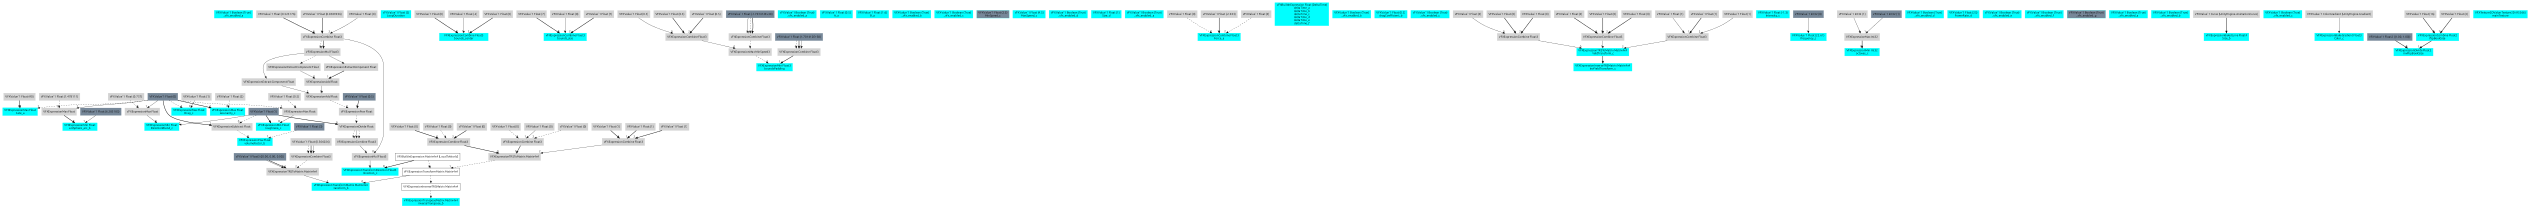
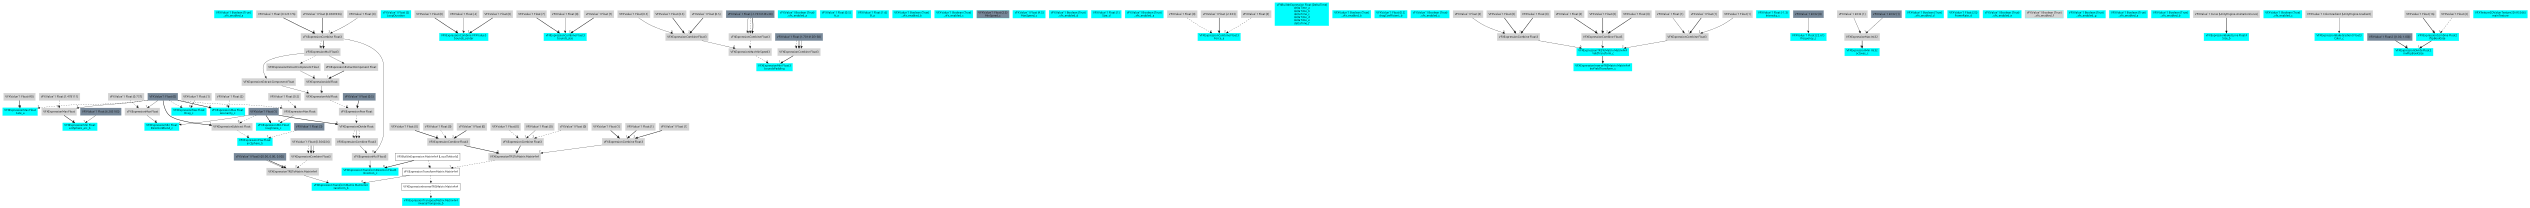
  digraph {
    fontname=Ubuntu
    node [color=lightgray fontname=Ubuntu shape=box style=filled]
    edge [fontname=Ubuntu headlabel=0 style=bold]
    n1 [color=cyan label="VFXValue`1 Boolean (True)\n_vfx_enabled_a"]
    n2 [color=cyan label="VFXExpressionMax Float\nRate_a"]
    n3 [label="VFXValue`1 Float (40)"]
    n4 [color=lightslategray label="VFXValue`1 Float (0)"]
    n5 [label="VFXExpressionMax Float"]
    n6 [label="VFXExpressionSubtract Float"]
    n7 [label="VFXExpressionMax Float"]
    n8 [color=cyan label="VFXExpressionMax Float\nDrag_c"]
    n9 [label="VFXExpressionMax Float"]
    n10 [color=cyan label="VFXExpressionMax Float\nlacunarity_c"]
    n11 [color=cyan label="VFXExpressionMin Float\narcSphere_arc_b"]
-   n12 [color=cyan label="VFXExpressionPow Float\nvolumeFactor_b"]
+   n12 [color=cyan label="VFXExpressionPow Float\narcSphere_b"]
    n13 [color=cyan label="VFXExpressionMin Float\nDirectionBlend_c"]
    n14 [color=cyan label="VFXExpressionMin Float\nroughness_c"]
    n15 [color=cyan label="VFXValue`1 Float (2)\nLoopDuration"]
-   n16 [color=cyan label="VFXExpressionCombine Float3\nbounds_center"]
+   n16 [color=cyan label="VFXExpressionCombine VFXValue3\nbounds_center"]
    n17 [label="VFXValue`1 Float (0)"]
    n18 [label="VFXValue`1 Float (-2)"]
    n19 [label="VFXValue`1 Float (0)"]
    n20 [color=cyan label="VFXExpressionCombine Float3\nbounds_size"]
    n21 [label="VFXValue`1 Float (7)"]
    n22 [label="VFXValue`1 Float (8)"]
    n23 [label="VFXValue`1 Float (7)"]
    n24 [color=cyan label="VFXExpressionMin Float3\nboundsPadding"]
    n25 [label="VFXExpressionMax MinSpeed3"]
    n26 [label="VFXExpressionCombine Float3"]
    n27 [label="VFXValue`1 Float (0.5)"]
    n28 [label="VFXValue`1 Float (0.5)"]
    n29 [label="VFXValue`1 Float (0.5)"]
    n30 [label="VFXExpressionCombine Float3"]
    n31 [color=lightslategray label="VFXValue`1 Float (-1.701412E+38)"]
    n32 [label="VFXExpressionCombine Float3"]
    n33 [color=lightslategray label="VFXValue`1 Float (1.701412E+38)"]
    n34 [color=cyan label="VFXValue`1 Boolean (True)\n_vfx_enabled_a"]
    n35 [color=cyan label="VFXValue`1 Float (0.5)\nA_a"]
    n36 [color=cyan label="VFXValue`1 Float (1.6)\nB_a"]
    n37 [color=cyan label="VFXValue`1 Boolean (True)\n_vfx_enabled_b"]
    n38 [label="VFXValue`1 Float (1.478111)"]
    n39 [color=lightslategray label="VFXValue`1 Float (6.283185)"]
    n40 [color=cyan label="VFXExpressionTransformMatrix Matrix4x4\ntransform_b"]
    n41 [label="VFXExpressionTransformMatrix Matrix4x4" color="" style=""]
    n42 [label="VFXExpressionInverseTRSMatrix Matrix4x4" color="" style=""]
    n43 [color=cyan label="VFXExpressionTransposeMatrix Matrix4x4\ninverseTranspose_b"]
    n44 [label="VFXBuiltInExpression Matrix4x4 (LocalToWorld)" color="" style=""]
    n45 [color=cyan label="VFXExpressionTransformDirection Float3\nDirection_c"]
    n46 [label="VFXExpressionTRSToMatrix Matrix4x4"]
    n47 [label="VFXExpressionCombine Float3"]
    n48 [label="VFXValue`1 Float (0)"]
    n49 [label="VFXValue`1 Float (0)"]
    n50 [label="VFXValue`1 Float (0)"]
    n51 [label="VFXExpressionCombine Float3"]
    n52 [label="VFXValue`1 Float (0)"]
    n53 [label="VFXValue`1 Float (0)"]
    n54 [label="VFXValue`1 Float (0)"]
    n55 [label="VFXExpressionCombine Float3"]
    n56 [label="VFXValue`1 Float (1)"]
    n57 [label="VFXValue`1 Float (1)"]
    n58 [label="VFXValue`1 Float (1)"]
    n59 [label="VFXExpressionTRSToMatrix Matrix4x4"]
    n60 [color=lightslategray label="VFXValue`1 Float3 ((0.00, 0.00, 0.00))"]
    n61 [label="VFXExpressionCombine Float3"]
    n62 [label="VFXValue`1 Float (0.306026)"]
    n63 [color=lightslategray label="VFXValue`1 Float (1)"]
    n64 [label="VFXExpressionDivide Float"]
    n65 [label="VFXExpressionCombine Float3"]
    n66 [color=lightslategray label="VFXValue`1 Float (3)"]
    n67 [color=cyan label="VFXValue`1 Boolean (True)\n_vfx_enabled_c"]
    n68 [label="VFXExpressionMul Float3"]
    n69 [label="VFXExpressionCombine Float3"]
    n70 [label="VFXExpressionMul Float3"]
    n71 [label="VFXExpressionExtractComponent Float"]
    n72 [label="VFXExpressionExtractComponent Float"]
    n73 [label="VFXExpressionExtractComponent Float"]
    n74 [label="VFXValue`1 Float (0.525176)"]
    n75 [label="VFXValue`1 Float (0.8509936)"]
    n76 [label="VFXValue`1 Float (0)"]
    n77 [label="VFXExpressionPow Float"]
    n78 [label="VFXExpressionAdd Float"]
    n79 [label="VFXExpressionAdd Float"]
    n80 [color=lightslategray label="VFXValue`1 Float (0.5)"]
    n81 [color=cyan fillcolor=lightslategray label="VFXValue`1 Float (2.5)\nMinSpeed_c"]
    n82 [color=cyan label="VFXValue`1 Float (4.5)\nMaxSpeed_c"]
    n83 [label="VFXValue`1 Float (0.757)"]
    n84 [color=cyan label="VFXValue`1 Boolean (True)\n_vfx_enabled_d"]
    n85 [color=cyan label="VFXValue`1 Float (1)\nSize_d"]
    n86 [color=cyan label="VFXValue`1 Boolean (True)\n_vfx_enabled_a"]
    n87 [color=cyan label="VFXExpressionCombine Float3\nForce_a"]
    n88 [label="VFXValue`1 Float (0)"]
    n89 [label="VFXValue`1 Float (-2.943)"]
    n90 [label="VFXValue`1 Float (0)"]
    n91 [color=cyan label="VFXBuiltInExpression Float (DeltaTime)\ndeltaTime_a\ndeltaTime_b\ndeltaTime_c\ndeltaTime_d\ndeltaTime_e\ndeltaTime_f"]
    n92 [color=cyan label="VFXValue`1 Boolean (True)\n_vfx_enabled_b"]
    n93 [color=cyan label="VFXValue`1 Float (0.5)\ndragCoefficient_b"]
    n94 [color=cyan label="VFXValue`1 Boolean (True)\n_vfx_enabled_c"]
    n95 [color=cyan label="VFXExpressionInverseTRSMatrix Matrix4x4\nInvFieldTransform_c"]
    n96 [color=cyan label="VFXExpressionTRSToMatrix Matrix4x4\nFieldTransform_c"]
    n97 [label="VFXExpressionCombine Float3"]
    n98 [label="VFXValue`1 Float (0)"]
    n99 [label="VFXValue`1 Float (0)"]
    n100 [label="VFXValue`1 Float (0)"]
    n101 [label="VFXExpressionCombine Float3"]
    n102 [label="VFXValue`1 Float (0)"]
    n103 [label="VFXValue`1 Float (0)"]
    n104 [label="VFXValue`1 Float (0)"]
    n105 [label="VFXExpressionCombine Float3"]
    n106 [label="VFXValue`1 Float (1)"]
    n107 [label="VFXValue`1 Float (1)"]
    n108 [label="VFXValue`1 Float (1)"]
    n109 [color=cyan label="VFXValue`1 Float (-1.3)\nIntensity_c"]
    n110 [label="VFXValue`1 Float (1)"]
    n111 [color=cyan label="VFXValue`1 Float (22.61)\nfrequency_c"]
    n112 [color=cyan label="VFXExpressionMin Int32\noctaves_c"]
    n113 [label="VFXExpressionMax Int32"]
    n114 [label="VFXValue`1 Int32 (1)"]
    n115 [color=lightslategray label="VFXValue`1 Int32 (1)"]
    n116 [color=lightslategray label="VFXValue`1 Int32 (8)"]
    n117 [label="VFXValue`1 Float (0.5)"]
    n118 [label="VFXValue`1 Float (2)"]
    n119 [color=cyan label="VFXValue`1 Boolean (True)\n_vfx_enabled_d"]
    n120 [color=cyan label="VFXValue`1 Float (25)\nFrameRate_d"]
    n121 [color=cyan label="VFXValue`1 Boolean (True)\n_vfx_enabled_e"]
-   n122 [color=cyan label="VFXValue`1 Boolean (True)\n_vfx_enabled_f"]
-   n123 [color=cyan label="VFXValue`1 Boolean (True)\n_vfx_enabled_g" fillcolor=lightslategray]
+   n122 [color=cyan label="VFXValue`1 Boolean (True)\n_vfx_enabled_f" fillcolor=lightgray]
+   n123 [color=cyan label="VFXValue`1 Boolean (True)\n_vfx_enabled_g"]
    n124 [color=cyan label="VFXValue`1 Boolean (True)\n_vfx_enabled_a"]
    n125 [color=cyan label="VFXValue`1 Boolean (True)\n_vfx_enabled_b"]
    n126 [color=cyan label="VFXExpressionBakeCurve Float4\nSize_b"]
    n127 [label="VFXValue`1 Curve (UnityEngine.AnimationCurve)"]
    n128 [color=cyan label="VFXValue`1 Boolean (True)\n_vfx_enabled_c"]
    n129 [color=cyan label="VFXExpressionBakeGradient Float3\nColor_c"]
    n130 [label="VFXValue`1 ColorGradient (UnityEngine.Gradient)"]
    n131 [color=cyan label="VFXExpressionCombine Float2\nflipBookSize"]
    n132 [color=cyan label="VFXExpressionDivide Float2\ninvFlipBookSize"]
    n133 [label="VFXValue`1 Float (16)"]
    n134 [label="VFXValue`1 Float (4)"]
    n135 [color=lightslategray label="VFXValue`1 Float2 ((1.00, 1.00))"]
    n136 [color=cyan label="VFXTexture2DValue Texture2D (45566)\nmainTexture"]
    n3 -> n2
    n4 -> n2 [headlabel=1 style=dashed]
    n4 -> n5 [headlabel=1 style=solid]
    n4 -> n6 [headlabel=1]
    n4 -> n7 [headlabel=1 style=solid]
    n4 -> n8 [headlabel=1 style=dashed]
    n4 -> n9 [headlabel=1 style=dashed]
    n4 -> n10 [headlabel=1]
    n5 -> n11
    n6 -> n12 [style=dashed]
    n7 -> n13 [style=solid]
    n9 -> n14 [style=solid]
    n17 -> n16
    n18 -> n16 [headlabel=1 style=solid]
    n19 -> n16 [headlabel=2]
    n21 -> n20
    n22 -> n20 [headlabel=1 style=solid]
    n23 -> n20 [headlabel=2]
    n25 -> n24 [style=dashed]
    n26 -> n25 [style=solid]
    n27 -> n26 [style=solid]
    n28 -> n26 [headlabel=1]
    n29 -> n26 [headlabel=2]
    n30 -> n25 [headlabel=1 style=dashed]
    n31 -> n30 [style=solid]
    n31 -> n30 [headlabel=1 style=dashed]
    n31 -> n30 [headlabel=2]
    n32 -> n24 [headlabel=1]
    n33 -> n32 [style=dashed]
    n33 -> n32 [headlabel=1]
    n33 -> n32 [headlabel=2 style=solid]
    n38 -> n5 [style=dashed]
    n39 -> n11 [headlabel=1 style=solid]
    n41 -> n40 [style=solid]
    n41 -> n42 [style=dashed headlabel=""]
    n42 -> n43 [style=dashed headlabel=""]
    n44 -> n41 [style=dashed]
    n44 -> n45
    n46 -> n41 [headlabel=1 style=dashed]
    n47 -> n46
    n48 -> n47
    n49 -> n47 [headlabel=1 style=dashed]
    n50 -> n47 [headlabel=2]
    n51 -> n46 [headlabel=1]
    n52 -> n51 [style=dashed]
    n53 -> n51 [headlabel=1 style=solid]
    n54 -> n51 [headlabel=2 style=dashed]
    n55 -> n46 [headlabel=2 style=solid]
    n56 -> n55
    n57 -> n55 [headlabel=1]
    n58 -> n55 [headlabel=2]
    n59 -> n40 [headlabel=1 style=solid]
    n60 -> n59 [style=solid]
    n60 -> n59 [headlabel=1]
    n61 -> n59 [headlabel=2 style=dashed]
    n62 -> n61 [style=dashed]
    n62 -> n61 [headlabel=1]
    n62 -> n61 [headlabel=2 style=solid]
    n63 -> n6 [style=dashed]
    n63 -> n13 [headlabel=1 style=solid]
    n63 -> n14 [headlabel=1]
    n63 -> n64
    n64 -> n65 [style=dashed]
    n64 -> n65 [headlabel=1 style=solid]
    n64 -> n65 [headlabel=2 style=dashed]
    n65 -> n68 [headlabel=1 style=solid]
    n66 -> n12 [headlabel=1 style=dashed]
    n68 -> n45 [headlabel=1 style=solid]
    n69 -> n68 [style=solid]
    n69 -> n70 [style=dashed]
    n69 -> n70 [headlabel=1]
    n70 -> n71 [style=dashed headlabel=""]
    n70 -> n72 [style=solid headlabel=""]
    n70 -> n73 [style=solid headlabel=""]
    n71 -> n79 [style=solid]
    n72 -> n79 [headlabel=1]
    n73 -> n78 [headlabel=1 style=solid]
    n74 -> n69
    n75 -> n69 [headlabel=1]
    n76 -> n69 [headlabel=2 style=solid]
    n77 -> n64 [headlabel=1 style=dashed]
    n78 -> n77 [style=dashed]
    n79 -> n78 [style=solid]
    n80 -> n77 [headlabel=1]
    n83 -> n7 [style=dashed]
    n88 -> n87 [style=dashed]
    n89 -> n87 [headlabel=1]
    n90 -> n87 [headlabel=2 style=dashed]
    n96 -> n95 [headlabel=""]
    n97 -> n96 [style=solid]
    n98 -> n97 [style=solid]
    n99 -> n97 [headlabel=1]
    n100 -> n97 [headlabel=2]
    n101 -> n96 [headlabel=1 style=solid]
    n102 -> n101
    n103 -> n101 [headlabel=1]
    n104 -> n101 [headlabel=2]
    n105 -> n96 [headlabel=2 style=solid]
    n106 -> n105 [style=solid]
    n107 -> n105 [headlabel=1]
    n108 -> n105 [headlabel=2 style=solid]
    n110 -> n8 [style=solid]
    n113 -> n112
    n114 -> n113 [style=solid]
    n115 -> n113 [headlabel=1 style=solid]
    n116 -> n111 [headlabel=1 style=solid]
    n117 -> n9 [style=dashed]
    n118 -> n10 [style=dashed]
    n127 -> n126 [headlabel=""]
    n130 -> n129 [style=solid headlabel=""]
    n131 -> n132 [headlabel=1]
    n133 -> n131
-   n134 -> n131 [headlabel=1]
+   n134 -> n131 [headlabel=1 style=dashed]
    n135 -> n132
  }
